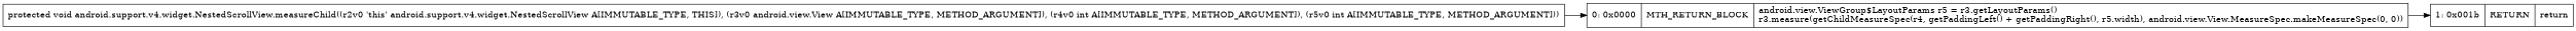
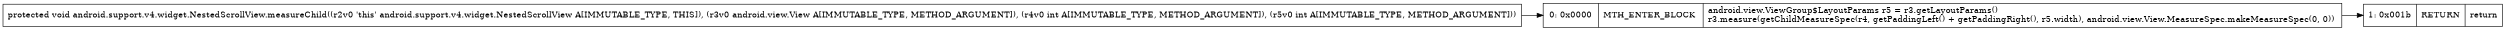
  digraph {
    rankdir=LR
    node [shape=record]
-   n1 [label="{0\:\ 0x0000|MTH_RETURN_BLOCK\l|android.view.ViewGroup$LayoutParams r5 = r3.getLayoutParams()\lr3.measure(getChildMeasureSpec(r4, getPaddingLeft() + getPaddingRight(), r5.width), android.view.View.MeasureSpec.makeMeasureSpec(0, 0))\l}"]
+   n1 [label="{0\:\ 0x0000|MTH_ENTER_BLOCK\l|android.view.ViewGroup$LayoutParams r5 = r3.getLayoutParams()\lr3.measure(getChildMeasureSpec(r4, getPaddingLeft() + getPaddingRight(), r5.width), android.view.View.MeasureSpec.makeMeasureSpec(0, 0))\l}"]
    n2 [label="{1\:\ 0x001b|RETURN\l|return\l}"]
    n3 [label="{protected void android.support.v4.widget.NestedScrollView.measureChild((r2v0 'this' android.support.v4.widget.NestedScrollView A[IMMUTABLE_TYPE, THIS]), (r3v0 android.view.View A[IMMUTABLE_TYPE, METHOD_ARGUMENT]), (r4v0 int A[IMMUTABLE_TYPE, METHOD_ARGUMENT]), (r5v0 int A[IMMUTABLE_TYPE, METHOD_ARGUMENT])) }"]
    n1 -> n2
    n3 -> n1
  }
